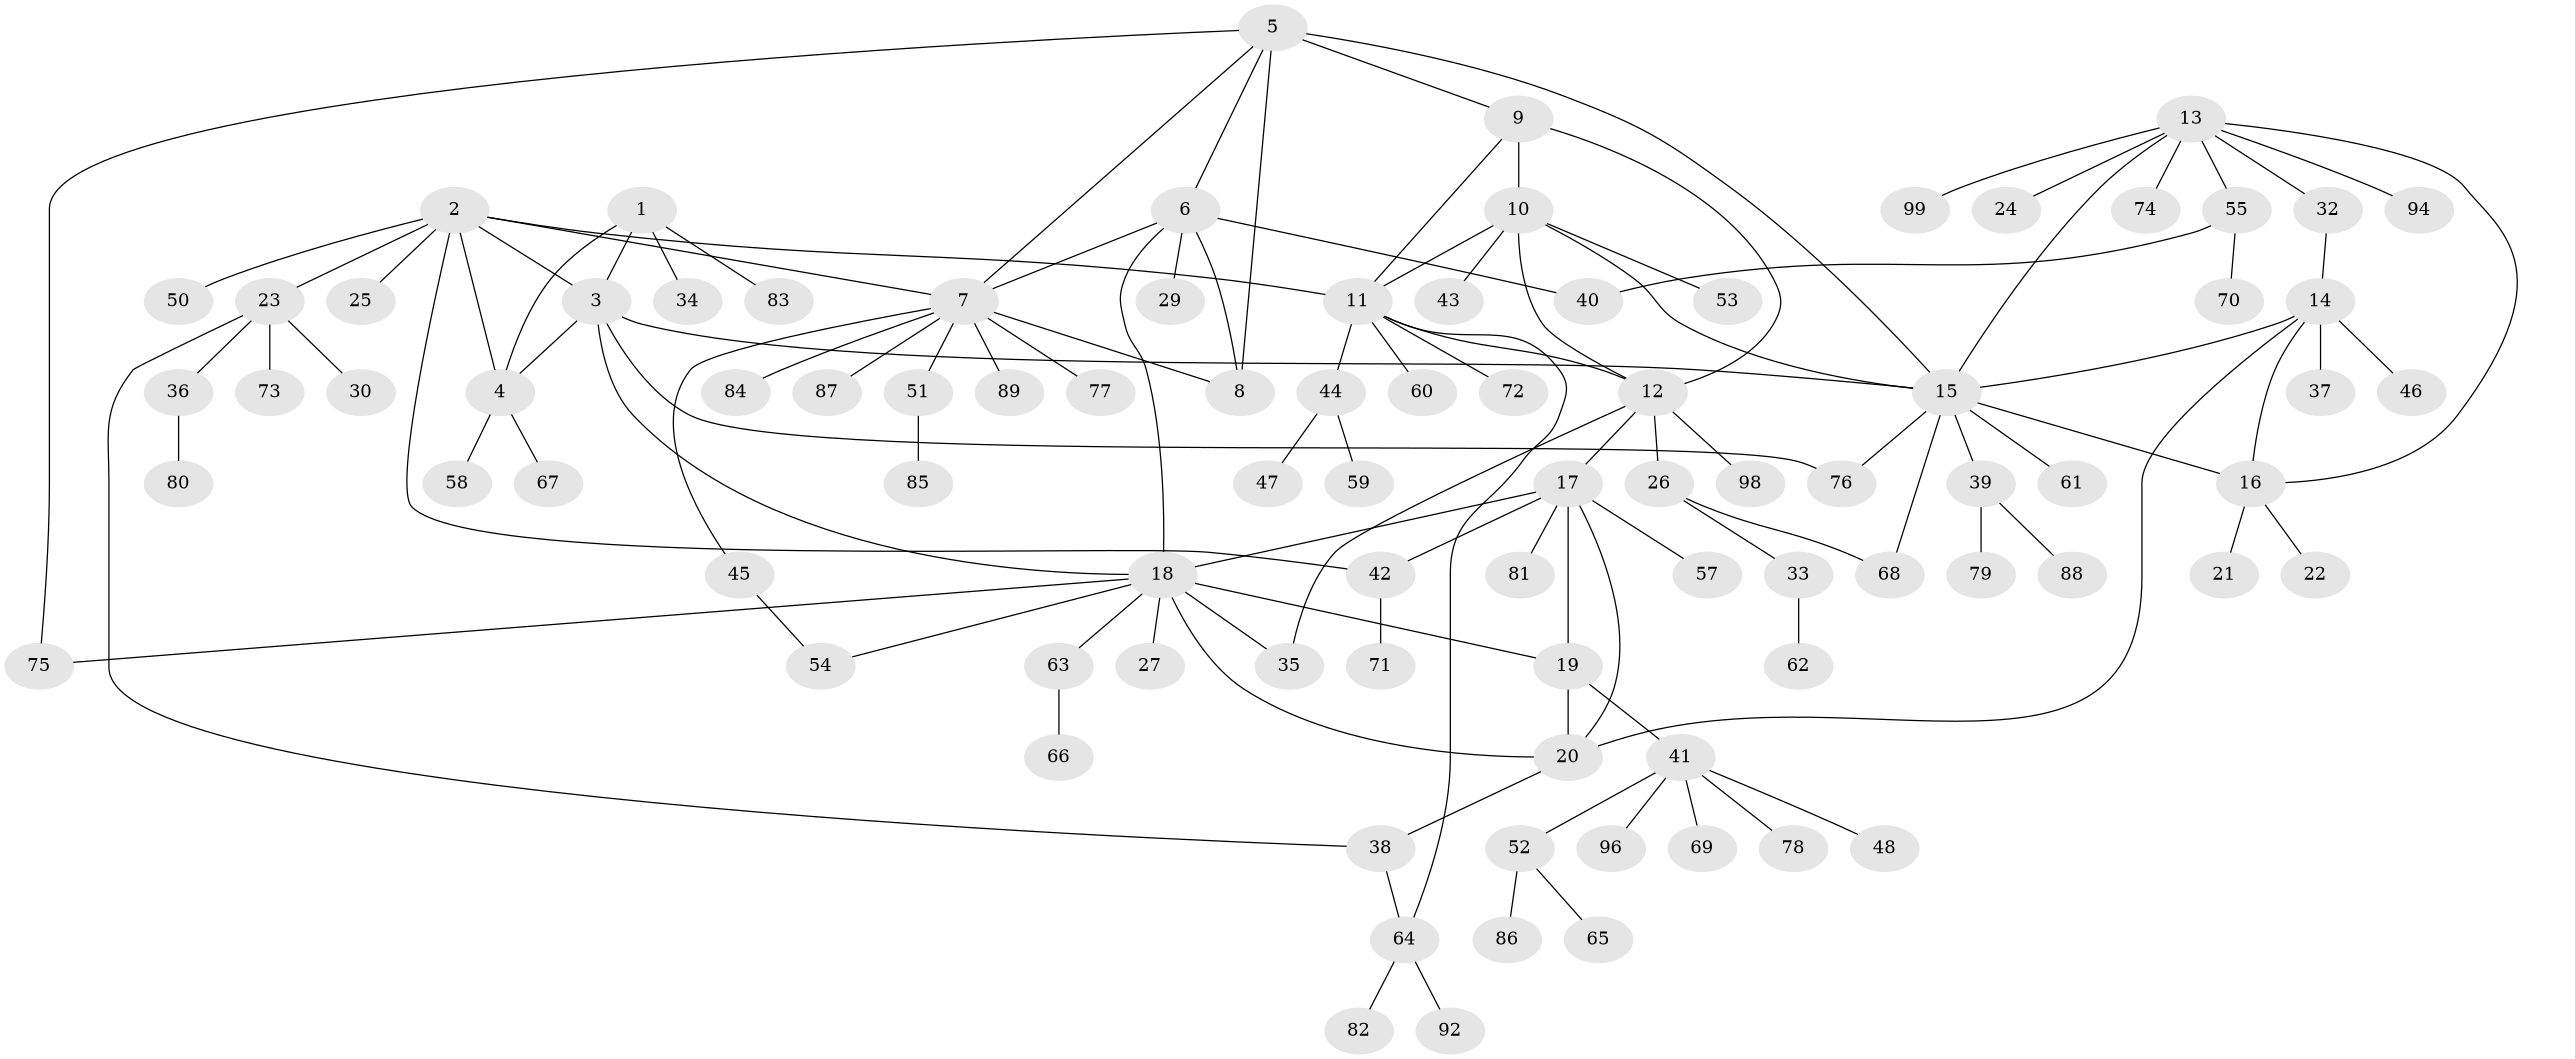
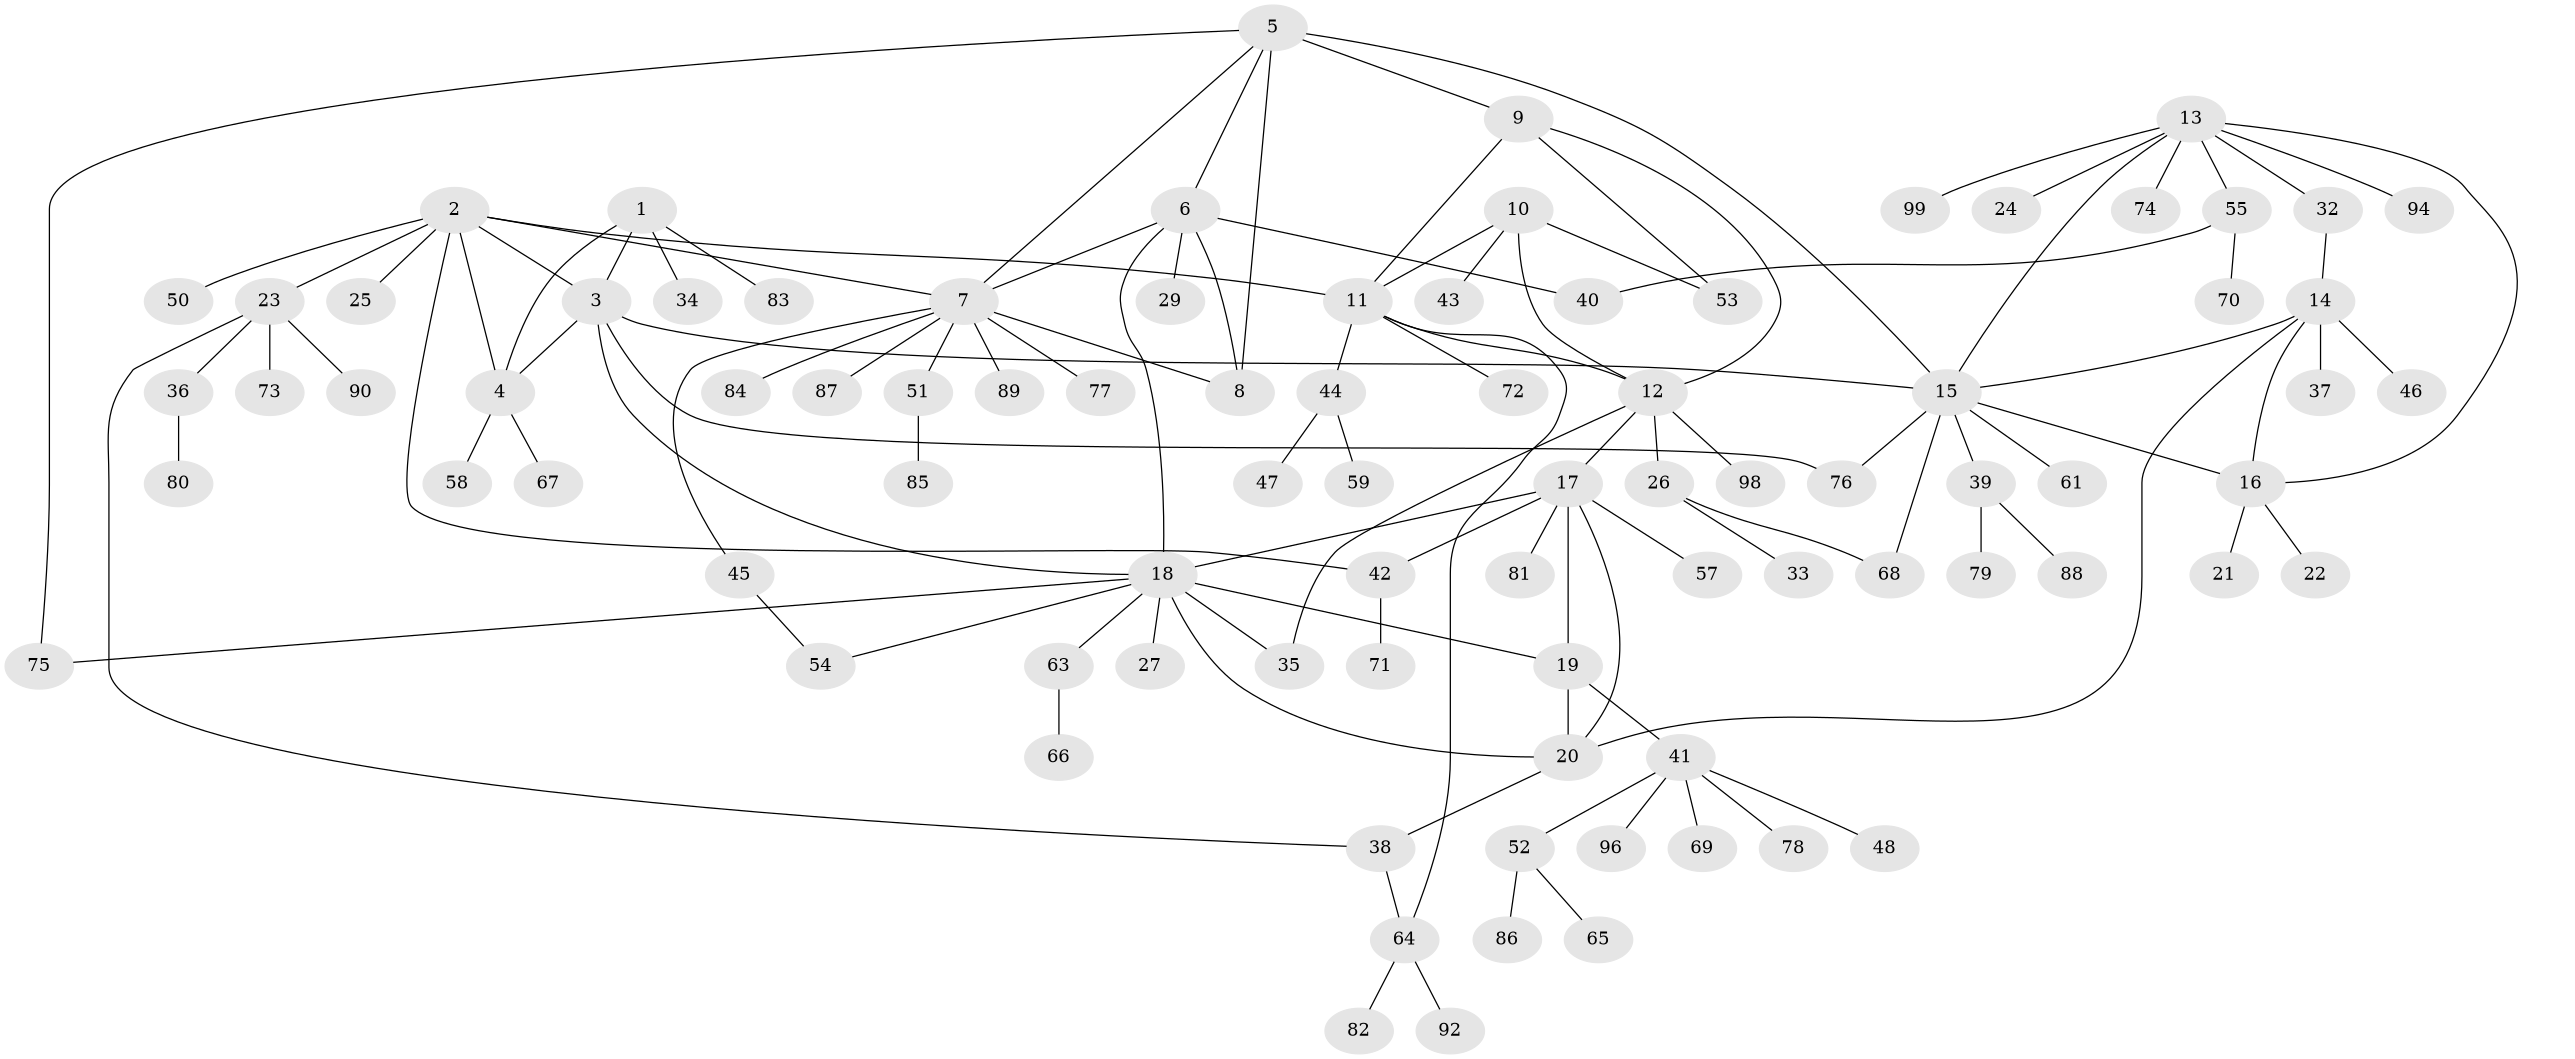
  graph {
    node [color=gray90 style=filled]
    1
    3
    4
    34
    83
    2
    7
    11
    23
    25
    42
    50
    15
    18
    76
    58
    67
    8
    45
    51
    77
    84
    87
    89
    12
    44
-   60
    64
    72
    38
-   30
+   30 [label=90]
    36
    73
    71
    16
    39
    61
    68
    75
    35
    20
    19
    27
    54
    63
    5
    6
    9
    29
    40
    10
    85
    43
    53
    17
    26
    n57 [label=98]
    47
    59
    82
    92
    57
    81
    33
    13
    24
    32
    55
    74
    n70 [label=94]
    n71 [label=99]
    14
    37
    46
    21
    22
    70
    79
    88
    41
    66
    48
    52
    n84 [label=96]
    69
    78
    80
-   62
    65
    86
    1 -- 3
    1 -- 4
    1 -- 34
    1 -- 83
    3 -- 4
    3 -- 15
    3 -- 18
    3 -- 76
    4 -- 58
    4 -- 67
    2 -- 3
    2 -- 4
    2 -- 7
    2 -- 11
    2 -- 23
    2 -- 25
    2 -- 42
    2 -- 50
    7 -- 8
    7 -- 45
    7 -- 51
    7 -- 77
    7 -- 84
    7 -- 87
    7 -- 89
    11 -- 12
    11 -- 44
-   11 -- 60
    11 -- 64
    11 -- 72
    23 -- 38
    23 -- 30
    23 -- 36
    23 -- 73
    42 -- 71
    15 -- 76
    15 -- 16
    15 -- 39
    15 -- 61
    15 -- 68
    18 -- 75
    18 -- 35
    18 -- 20
    18 -- 19
    18 -- 27
    18 -- 54
    18 -- 63
    45 -- 54
    51 -- 85
    12 -- 35
    12 -- 17
    12 -- 26
    12 -- n57
    44 -- 47
    44 -- 59
    64 -- 82
    64 -- 92
    38 -- 64
    36 -- 80
    16 -- 21
    16 -- 22
    39 -- 79
    39 -- 88
    20 -- 38
    19 -- 20
    19 -- 41
    63 -- 66
    5 -- 7
    5 -- 15
    5 -- 8
    5 -- 75
    5 -- 6
    5 -- 9
    6 -- 7
    6 -- 18
    6 -- 8
    6 -- 29
    6 -- 40
    9 -- 11
    9 -- 12
-   9 -- 10
+   9 -- 53
    10 -- 11
-   10 -- 15
    10 -- 12
    10 -- 43
    10 -- 53
    17 -- 42
    17 -- 18
    17 -- 20
    17 -- 19
    17 -- 57
    17 -- 81
    26 -- 68
    26 -- 33
-   33 -- 62
    13 -- 15
    13 -- 16
    13 -- 24
    13 -- 32
    13 -- 55
    13 -- 74
    13 -- n70
    13 -- n71
    32 -- 14
    55 -- 40
    55 -- 70
    14 -- 15
    14 -- 16
    14 -- 20
    14 -- 37
    14 -- 46
    41 -- 48
    41 -- 52
    41 -- n84
    41 -- 69
    41 -- 78
    52 -- 65
    52 -- 86
  }
